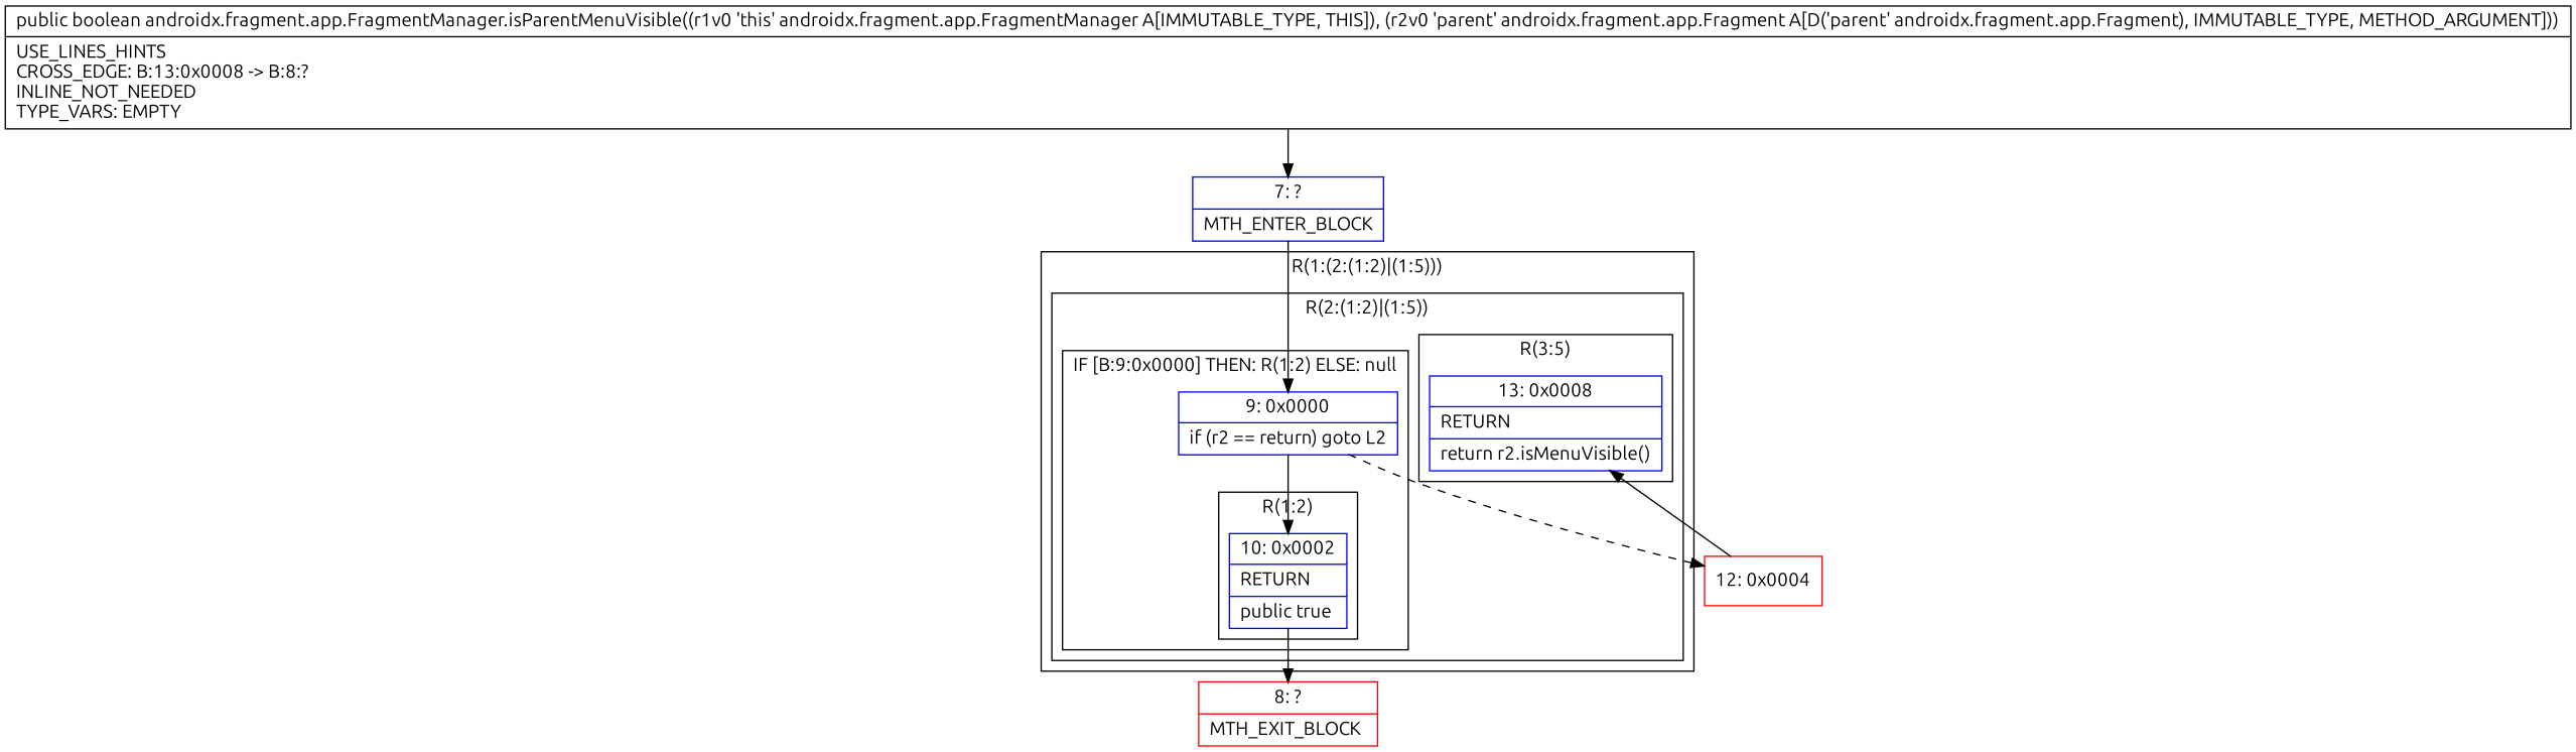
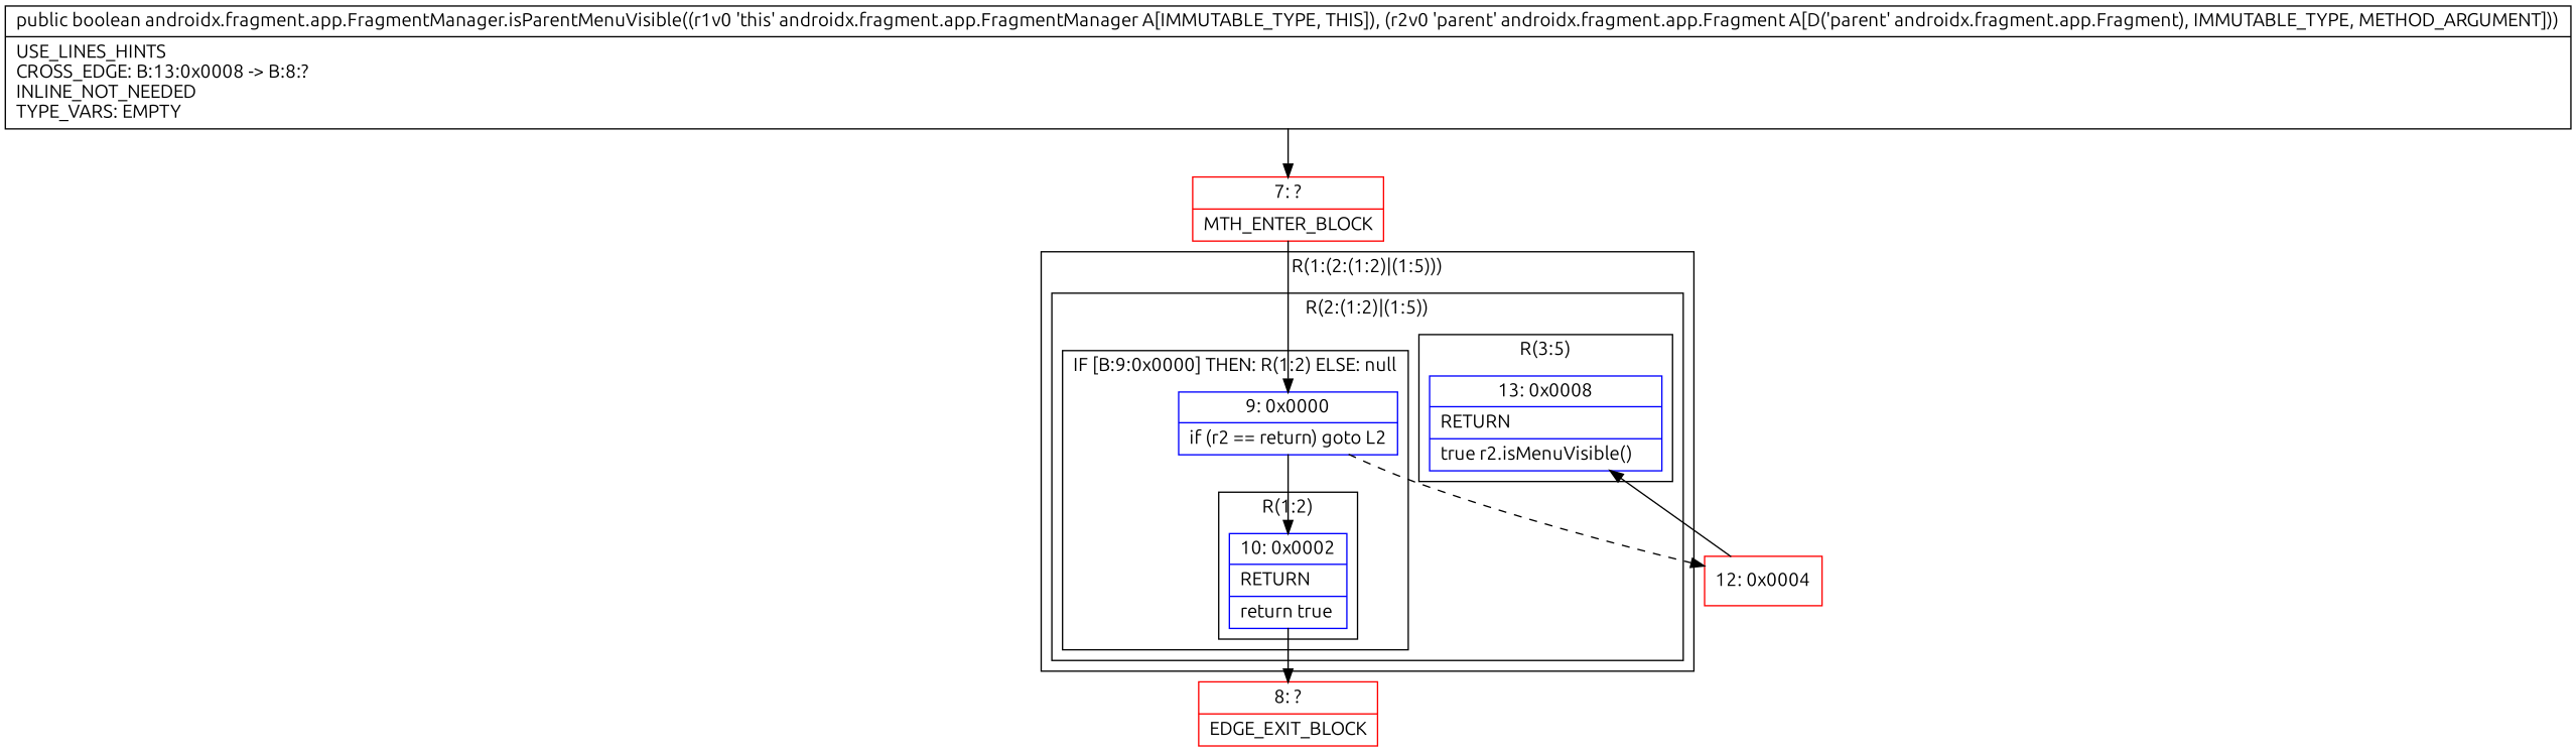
  digraph {
    fontname=Ubuntu
    node [color=blue fontname=Ubuntu shape=record]
    edge [fontname=Ubuntu]
-   n1 [label="{10\:\ 0x0002|RETURN\l|public true\l}"]
+   n1 [label="{10\:\ 0x0002|RETURN\l|return true\l}"]
    n2 [label="{9\:\ 0x0000|if (r2 == return) goto L2\l}"]
-   n3 [label="{13\:\ 0x0008|RETURN\l|return r2.isMenuVisible()\l}"]
-   n4 [color=red label="{8\:\ ?|MTH_EXIT_BLOCK\l}"]
+   n3 [label="{13\:\ 0x0008|RETURN\l|true r2.isMenuVisible()\l}"]
+   n4 [color=red label="{8\:\ ?|EDGE_EXIT_BLOCK\l}"]
    n5 [color=red label="{12\:\ 0x0004}"]
-   n6 [label="{7\:\ ?|MTH_ENTER_BLOCK\l}"]
+   n6 [color=red label="{7\:\ ?|MTH_ENTER_BLOCK\l}"]
    n7 [label="{public boolean androidx.fragment.app.FragmentManager.isParentMenuVisible((r1v0 'this' androidx.fragment.app.FragmentManager A[IMMUTABLE_TYPE, THIS]), (r2v0 'parent' androidx.fragment.app.Fragment A[D('parent' androidx.fragment.app.Fragment), IMMUTABLE_TYPE, METHOD_ARGUMENT]))  | USE_LINES_HINTS\lCROSS_EDGE: B:13:0x0008 \-\> B:8:?\lINLINE_NOT_NEEDED\lTYPE_VARS: EMPTY\l}" color=""]
    subgraph cluster_1 {
      label="R(1:(2:(1:2)|(1:5)))"
      subgraph cluster_2 {
        label="R(2:(1:2)|(1:5))"
        subgraph cluster_3 {
          label="IF [B:9:0x0000] THEN: R(1:2) ELSE: null"
          n2
          subgraph cluster_4 {
            label="R(1:2)"
            n1
          }
        }
        subgraph cluster_5 {
          label="R(3:5)"
          n3
        }
      }
    }
    n1 -> n4
    n2 -> n1
    n2 -> n5 [style=dashed]
    n5 -> n3
    n6 -> n2
    n7 -> n6
  }
